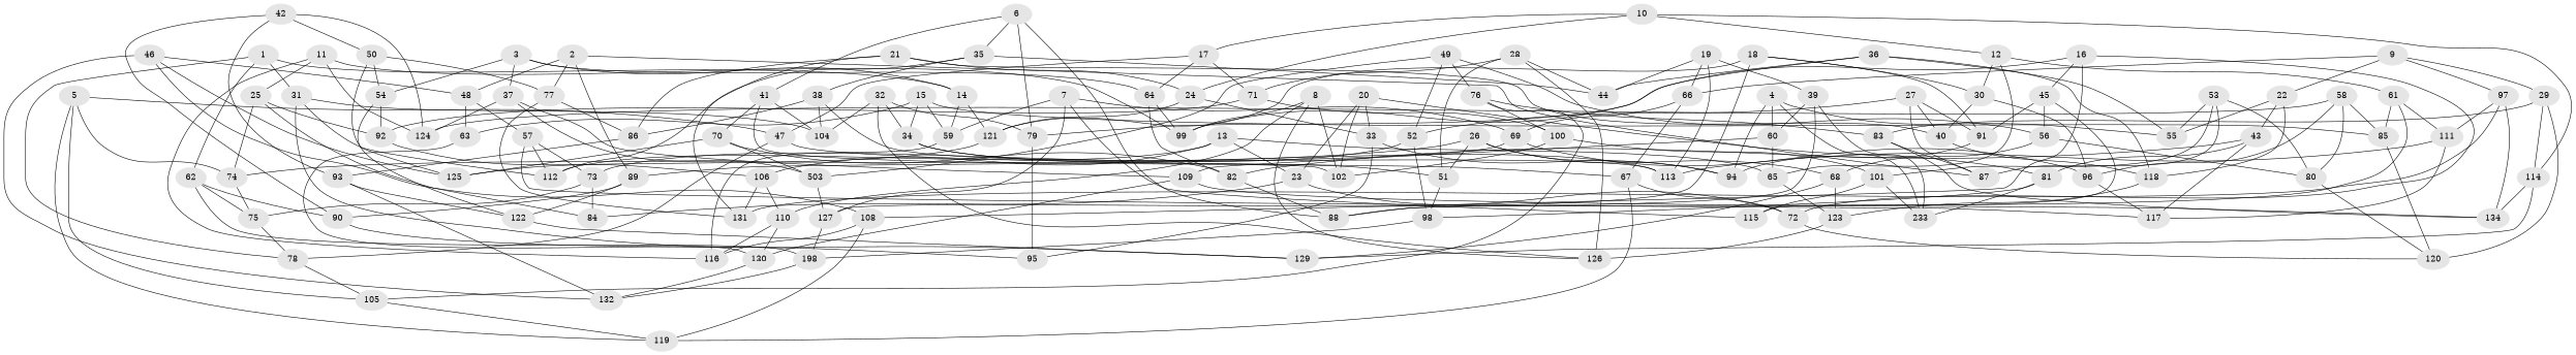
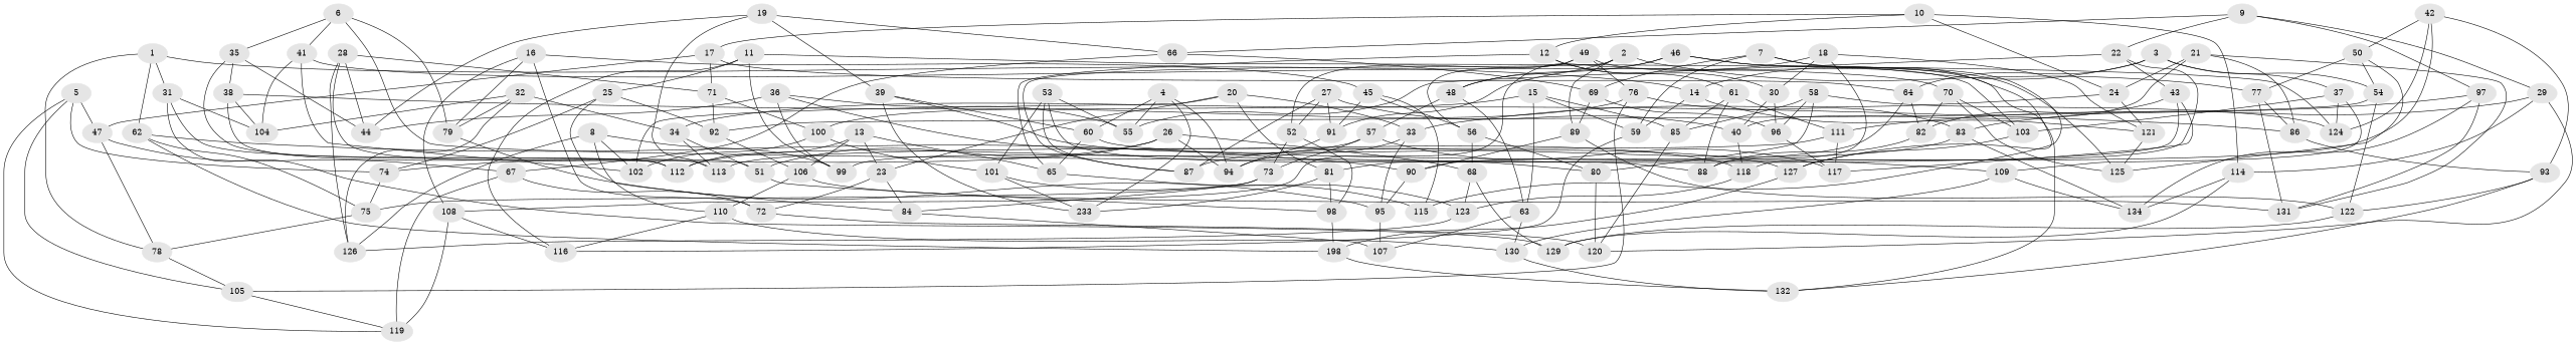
  graph {
    node [color=gray90 style=filled]
    1
    14
    31
    62
    78
    59
    121
    112
    104
    129
    90
    75
    n13 [label=198]
    105
    2
    48
    77
    87
    89
    63
    57
    86
    131
    122
    3
    37
    54
    64
    124
-   103 [label=503]
+   103
    109
    92
    99
    82
    4
    55
    60
    94
    n39 [label=233]
    65
    5
    47
    74
    119
    67
    6
    35
    41
    79
    88
    44
    38
    102
    70
    95
    7
    69
    115
    127
    116
    96
    8
    110
    126
    130
    9
    22
    29
    66
    97
    43
    118
    114
    83
    120
    111
    134
    10
    12
    17
    24
    30
    61
    71
    33
    11
    25
    84
    40
    85
    123
    13
    23
    106
    72
    125
    15
    34
    113
    51
+   107
    16
    45
    108
    91
    56
    100
    18
    19
    39
    20
    81
    98
    21
    93
    117
    26
    68
    27
    52
    73
    28
    32
    36
    42
    50
    132
    80
    46
    49
    76
    53
    101
    58
    1 -- 14
    1 -- 31
    1 -- 62
    1 -- 78
    14 -- 59
    14 -- 121
    31 -- 112
    31 -- 104
    31 -- 129
    62 -- 90
    62 -- 75
    62 -- n13
    78 -- 105
    59 -- 116
    121 -- 125
    90 -- 95
    75 -- 78
    n13 -- 132
    105 -- 119
    2 -- 48
    2 -- 77
    2 -- 87
    2 -- 89
    48 -- 63
    48 -- 57
    77 -- 86
    77 -- 131
    89 -- 90
    89 -- 122
    63 -- 130
+   63 -- 107
    57 -- 112
    57 -- 117
    57 -- 73
    86 -- 93
    122 -- 129
    3 -- 14
    3 -- 37
    3 -- 54
    3 -- 64
    37 -- 124
    37 -- 103
    37 -- 109
    54 -- 122
    54 -- 92
    64 -- 99
    64 -- 82
    103 -- 127
    109 -- 130
    109 -- 134
    92 -- 106
    82 -- 88
    4 -- 55
    4 -- 60
    4 -- 94
    4 -- n39
    60 -- 109
    60 -- 65
    65 -- 123
    5 -- 105
    5 -- 47
    5 -- 74
    5 -- 119
    47 -- 78
    47 -- 67
    74 -- 75
    67 -- 119
    67 -- 72
    6 -- 35
    6 -- 41
    6 -- 79
    6 -- 88
    35 -- 112
    35 -- 44
    35 -- 38
    41 -- 104
    41 -- 102
    41 -- 70
    79 -- 95
    38 -- 104
    38 -- 86
    38 -- 113
    70 -- 103
    70 -- 82
    70 -- 125
+   95 -- 107
    7 -- 59
    7 -- 69
    7 -- 115
    7 -- 127
    69 -- 89
    69 -- 96
    127 -- n13
    96 -- 117
    8 -- 99
    8 -- 102
    8 -- 110
    8 -- 126
    110 -- 116
    110 -- 130
    130 -- 132
    9 -- 22
    9 -- 29
    9 -- 66
    9 -- 97
    22 -- 55
    22 -- 43
    22 -- 118
    29 -- 114
    29 -- 83
    29 -- 120
    66 -- 67
    66 -- 69
    97 -- 131
    97 -- 111
    97 -- 134
    43 -- 82
    43 -- 81
    43 -- 117
    118 -- 123
    114 -- 129
    114 -- 134
    83 -- 87
    83 -- 134
    111 -- 113
    111 -- 117
    10 -- 114
    10 -- 12
    10 -- 17
    10 -- 24
    12 -- 65
    12 -- 30
    12 -- 61
    17 -- 64
    17 -- 47
    17 -- 71
    24 -- 121
    24 -- 33
    30 -- 96
    30 -- 40
    61 -- 88
    61 -- 111
    61 -- 85
    71 -- 92
    71 -- 100
    33 -- 94
    33 -- 95
    11 -- 124
    11 -- 99
    11 -- 116
    11 -- 25
    25 -- 92
    25 -- 74
    25 -- 84
+   84 -- 107
    40 -- 118
    85 -- 120
    123 -- 126
    13 -- 112
    13 -- 65
    13 -- 23
    13 -- 106
    23 -- 84
    23 -- 72
    106 -- 131
    106 -- 110
    72 -- 120
    15 -- 59
    15 -- 63
    15 -- 85
    15 -- 34
    34 -- 113
    34 -- 51
    51 -- 98
    16 -- 79
    16 -- 72
    16 -- 45
    16 -- 108
    45 -- 115
    45 -- 91
    45 -- 56
    108 -- 119
    108 -- 116
    91 -- 94
    56 -- 68
    56 -- 80
    100 -- 102
    100 -- 101
    18 -- 121
    18 -- 88
    18 -- 30
    18 -- 91
    19 -- 44
    19 -- 66
    19 -- 113
    19 -- 39
    39 -- 60
    39 -- n39
    39 -- 127
    20 -- 102
    20 -- 33
    20 -- 23
    20 -- 81
    81 -- n39
    81 -- 98
    98 -- n13
    21 -- 86
    21 -- 131
    21 -- 24
    21 -- 40
    93 -- 122
    93 -- 132
    26 -- 94
    26 -- 74
    26 -- 51
    26 -- 68
    68 -- 129
    68 -- 123
    27 -- 87
    27 -- 40
    27 -- 91
    27 -- 52
    52 -- 98
    52 -- 73
    73 -- 75
    73 -- 84
    28 -- 44
    28 -- 126
    28 -- 71
    28 -- 51
    32 -- 104
    32 -- 79
    32 -- 126
    32 -- 34
    36 -- 99
    36 -- 55
    36 -- 44
    36 -- 118
    42 -- 90
    42 -- 124
    42 -- 93
    42 -- 50
    50 -- 77
    50 -- 54
    50 -- 125
    80 -- 120
    46 -- 48
    46 -- 125
    46 -- 108
    46 -- 132
    49 -- 103
    49 -- 56
    49 -- 52
    49 -- 76
    76 -- 105
    76 -- 83
    76 -- 100
    53 -- 87
    53 -- 55
    53 -- 80
    53 -- 101
    101 -- n39
    101 -- 115
    58 -- 124
    58 -- 96
    58 -- 85
    58 -- 80
  }
